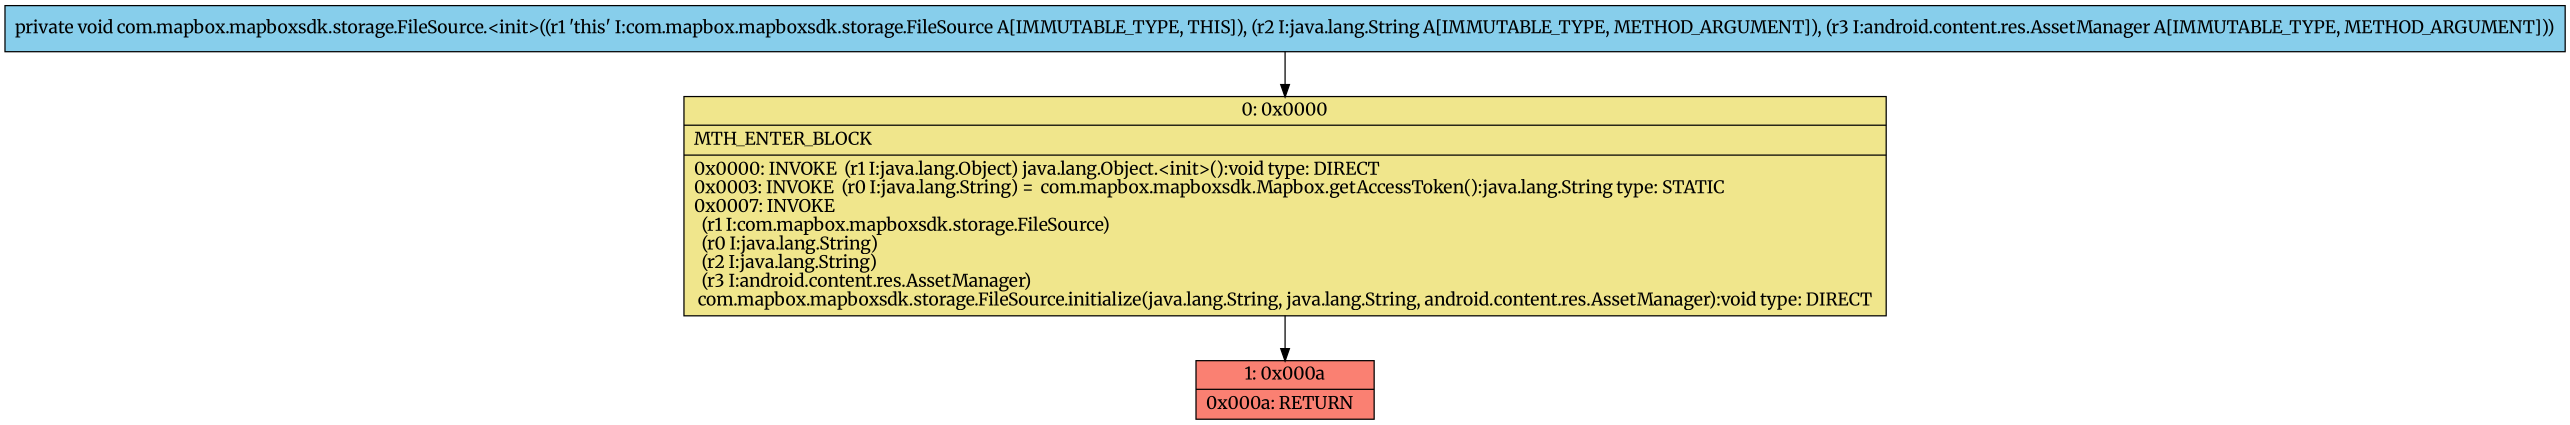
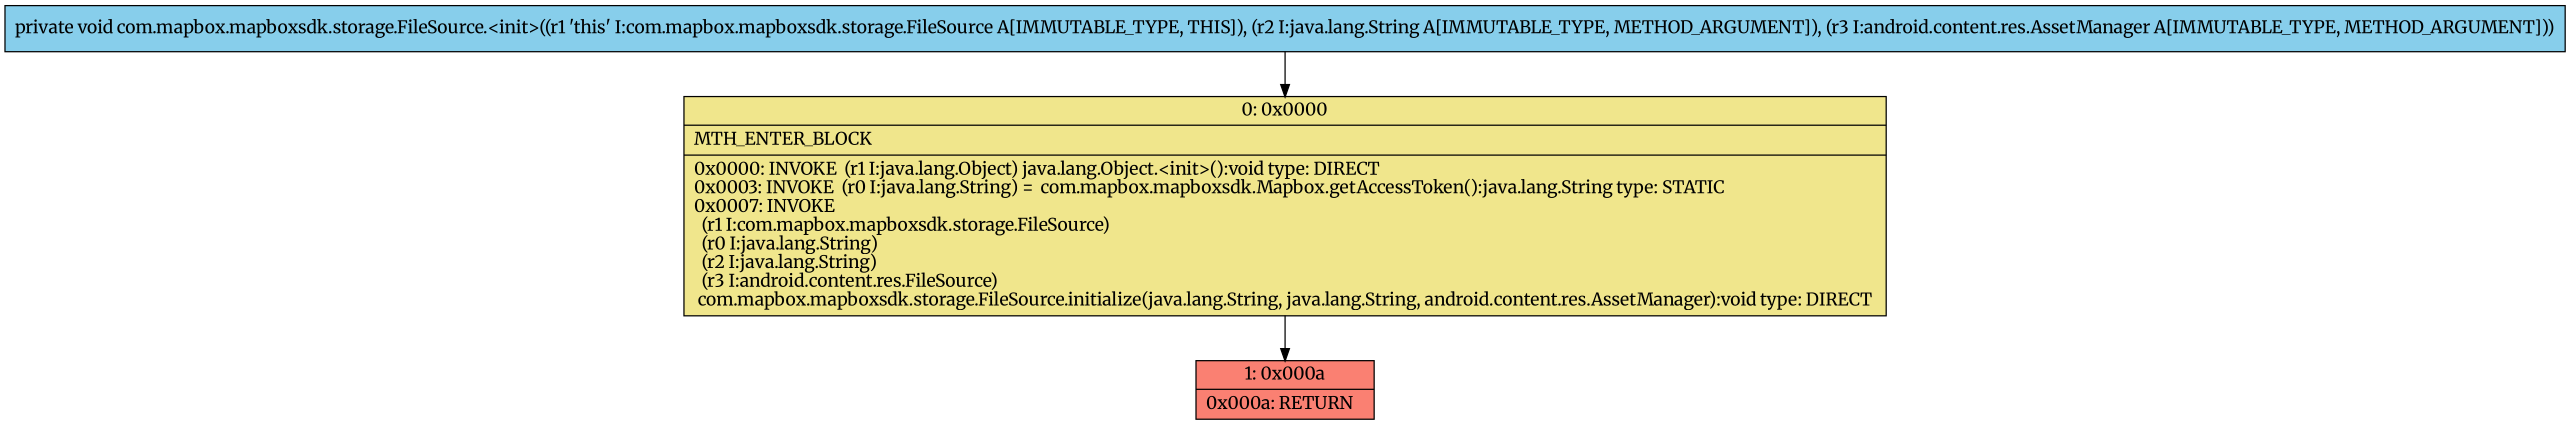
  digraph {
    fontname=Merriweather
    node [shape=record style=filled fontname=Merriweather]
    edge [fontname=Merriweather]
-   n1 [label="{0\:\ 0x0000|MTH_ENTER_BLOCK\l|0x0000: INVOKE  (r1 I:java.lang.Object) java.lang.Object.\<init\>():void type: DIRECT \l0x0003: INVOKE  (r0 I:java.lang.String) =  com.mapbox.mapboxsdk.Mapbox.getAccessToken():java.lang.String type: STATIC \l0x0007: INVOKE  \l  (r1 I:com.mapbox.mapboxsdk.storage.FileSource)\l  (r0 I:java.lang.String)\l  (r2 I:java.lang.String)\l  (r3 I:android.content.res.AssetManager)\l com.mapbox.mapboxsdk.storage.FileSource.initialize(java.lang.String, java.lang.String, android.content.res.AssetManager):void type: DIRECT \l}" fillcolor=khaki]
+   n1 [label="{0\:\ 0x0000|MTH_ENTER_BLOCK\l|0x0000: INVOKE  (r1 I:java.lang.Object) java.lang.Object.\<init\>():void type: DIRECT \l0x0003: INVOKE  (r0 I:java.lang.String) =  com.mapbox.mapboxsdk.Mapbox.getAccessToken():java.lang.String type: STATIC \l0x0007: INVOKE  \l  (r1 I:com.mapbox.mapboxsdk.storage.FileSource)\l  (r0 I:java.lang.String)\l  (r2 I:java.lang.String)\l  (r3 I:android.content.res.FileSource)\l com.mapbox.mapboxsdk.storage.FileSource.initialize(java.lang.String, java.lang.String, android.content.res.AssetManager):void type: DIRECT \l}" fillcolor=khaki]
    n2 [label="{1\:\ 0x000a|0x000a: RETURN   \l}" fillcolor=salmon]
    n3 [label="{private void com.mapbox.mapboxsdk.storage.FileSource.\<init\>((r1 'this' I:com.mapbox.mapboxsdk.storage.FileSource A[IMMUTABLE_TYPE, THIS]), (r2 I:java.lang.String A[IMMUTABLE_TYPE, METHOD_ARGUMENT]), (r3 I:android.content.res.AssetManager A[IMMUTABLE_TYPE, METHOD_ARGUMENT])) }" fillcolor=skyblue]
    n1 -> n2
    n3 -> n1
  }
